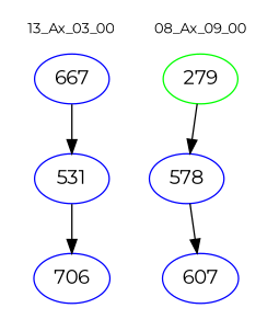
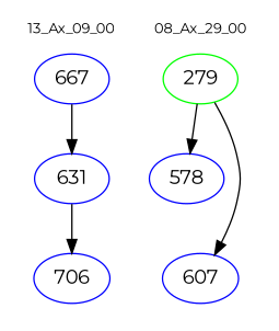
  digraph {
    fontname=Montserrat
    node [color=blue fontname=Montserrat]
    edge [color=black fontname=Montserrat]
    n1 [label=667]
-   n2 [label=531]
+   n2 [label=631]
    n3 [label=706]
    n4 [color=green label=279]
    n5 [label=578]
    n6 [label=607]
    subgraph cluster_1 {
      color=white
      fontsize=10
-     label="13_Ax_03_00"
+     label="13_Ax_09_00"
      n1
      n2
      n3
    }
    subgraph cluster_2 {
      color=white
      fontsize=10
-     label="08_Ax_09_00"
+     label="08_Ax_29_00"
      n4
      n5
      n6
    }
    n1 -> n2
    n2 -> n3
    n4 -> n5
-   n5 -> n6
+   n4 -> n6
  }
